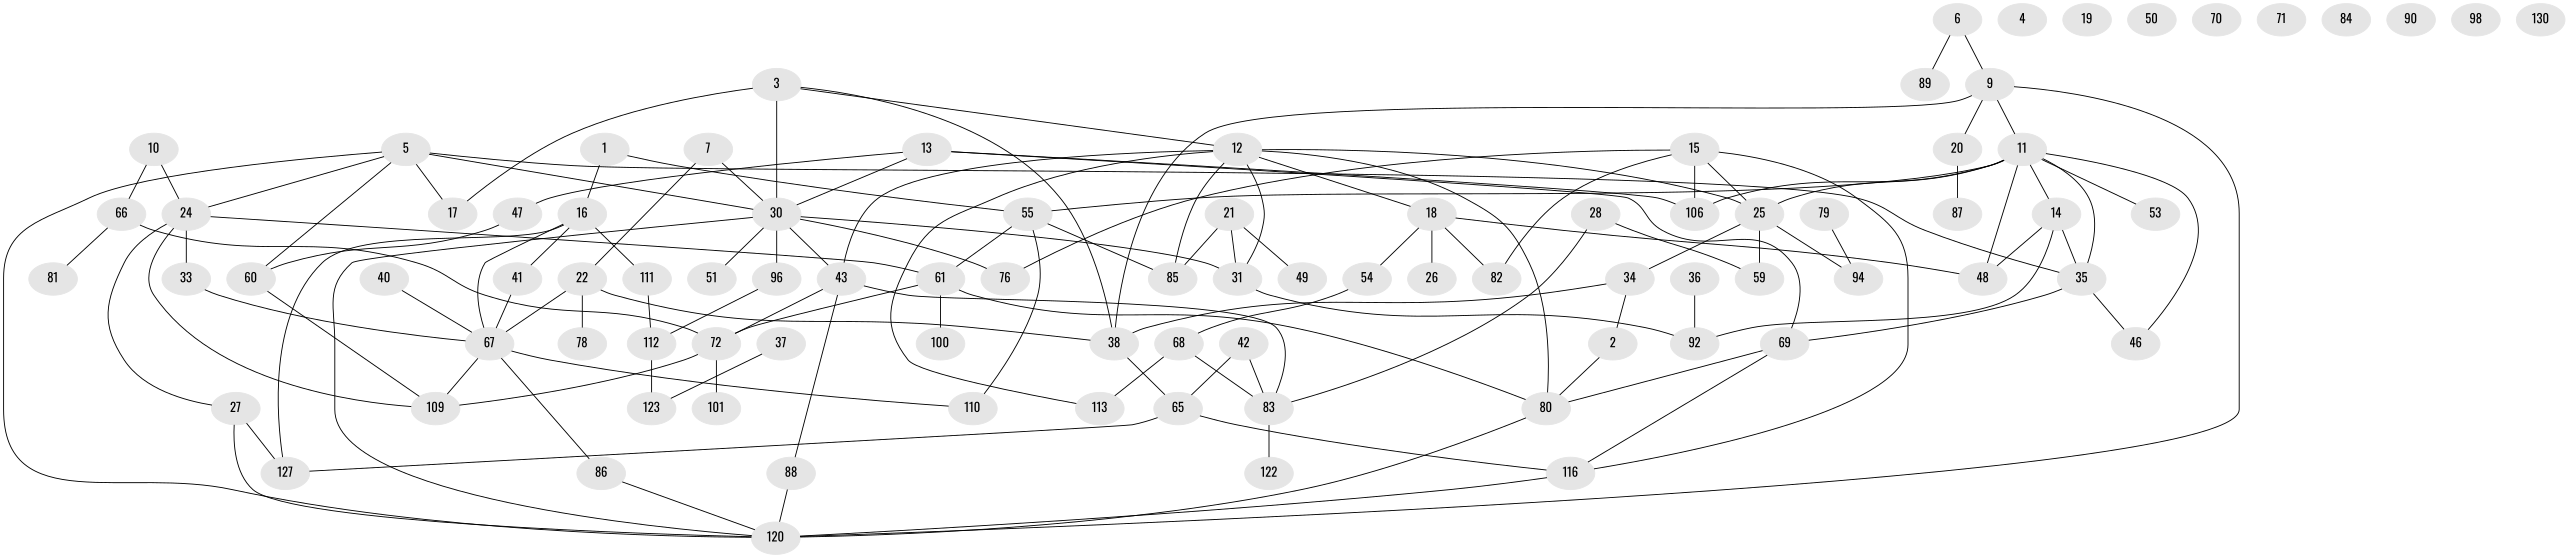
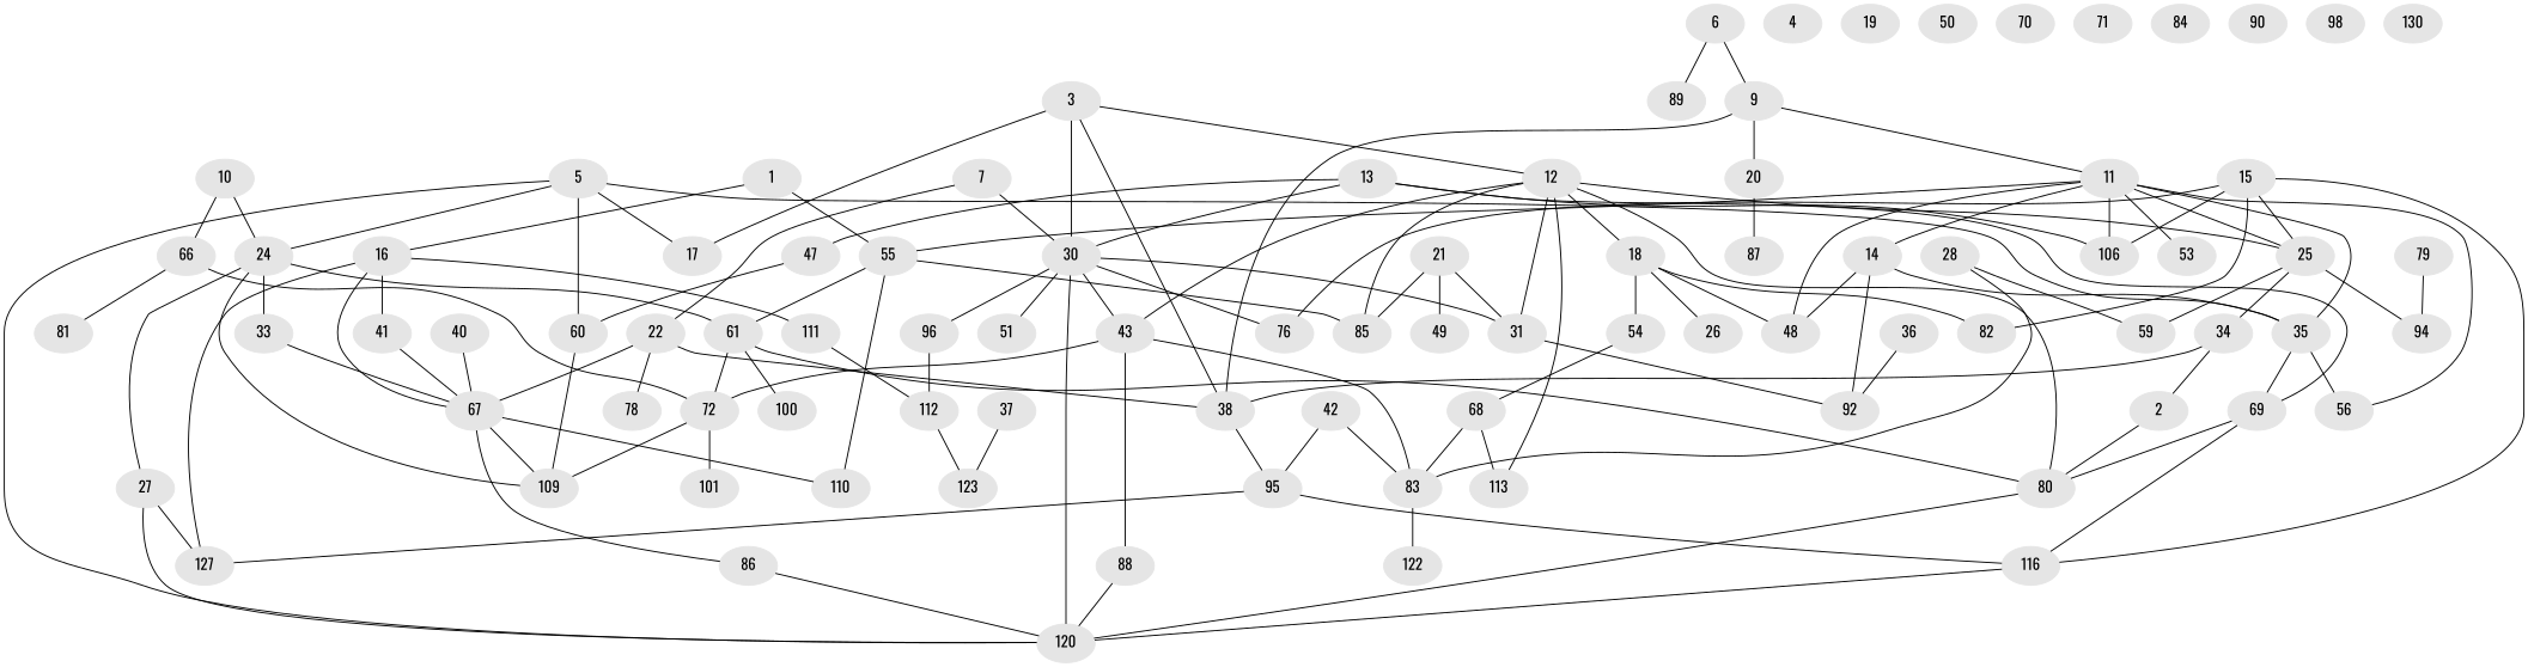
  graph {
    fontname=Oswald
    node [color=gray90 fontname=Oswald style=filled]
    edge [fontname=Oswald]
    16 [super="+23"]
    41 [super="+108"]
    67 [super="+97"]
    111
    127
    1
    55 [super="+104"]
    85 [super="+126"]
    61 [super="+62"]
    110
    2 [super="+57"]
    80 [super="+93"]
    120 [super="+121"]
    3 [super="+29"]
    12 [super="+58"]
    17
    30 [super="+63"]
    38 [super="+64"]
    25 [super="+45"]
    18 [super="+75"]
    31 [super="+107"]
    43 [super="+119"]
    113
    76
    51
    96
-   65
+   65 [label=95]
    4
    5 [super="+102"]
    24 [super="+39"]
    35 [super="+129"]
    60 [super="+114"]
    27 [super="+52"]
    33
    109
-   46
+   46 [label=56]
    69 [super="+117"]
    9 [super="+74"]
    11 [super="+128"]
    20 [super="+56"]
    6
    89
    22 [super="+44"]
    78
    7
    14 [super="+73"]
    48
    53
    106
    87
    10
    66 [super="+103"]
    72 [super="+95"]
    81
    92 [super="+99"]
    34 [super="+124"]
    59
    94
    82
    26
    54 [super="+125"]
    83 [super="+91"]
    88
    13 [super="+77"]
    47
    116
    15 [super="+32"]
    86
    112 [super="+118"]
    68 [super="+105"]
    19
    21
    49
    100
    28
    122
    36
    37
    123
    40
    42 [super="+115"]
    101
    50
    70
    71
    79
    84
    90
    98
    130
    16 -- 41
    16 -- 67
    16 -- 111
    16 -- 127
    41 -- 67
    67 -- 110
    67 -- 109
    67 -- 86
    111 -- 112
    1 -- 16
    1 -- 55
    55 -- 85
    55 -- 61
    55 -- 110
    61 -- 80
    61 -- 72
    61 -- 100
    2 -- 80
    80 -- 120
    3 -- 12
    3 -- 17 [weight=2]
    3 -- 30
    3 -- 38
    12 -- 85
    12 -- 80
    12 -- 25
    12 -- 18
    12 -- 31
    12 -- 43
    12 -- 113
    30 -- 120
    30 -- 31
    30 -- 43
    30 -- 76
    30 -- 51
    30 -- 96
    38 -- 65
    25 -- 34
    25 -- 59
    25 -- 94
    18 -- 48
    18 -- 82
    18 -- 26
    18 -- 54
    31 -- 92
    43 -- 72
    43 -- 83
    43 -- 88
    96 -- 112
    65 -- 127
    65 -- 116
    5 -- 120
    5 -- 17
-   5 -- 30
    5 -- 24
    5 -- 35
    5 -- 60
    24 -- 61
    24 -- 27
    24 -- 33
    24 -- 109
    35 -- 46
    35 -- 69
    60 -- 109
    27 -- 127
    27 -- 120
    33 -- 67
    69 -- 80
    69 -- 116
-   9 -- 120
    9 -- 38
    9 -- 11
    9 -- 20
    11 -- 55
    11 -- 25
    11 -- 35
    11 -- 46
    11 -- 14
    11 -- 48
    11 -- 53
    11 -- 106
    20 -- 87
    6 -- 9
    6 -- 89
    22 -- 67
    22 -- 38
    22 -- 78
    7 -- 30
    7 -- 22
    14 -- 35
    14 -- 48
    14 -- 92
    10 -- 24
    10 -- 66
    66 -- 72
    66 -- 81
    72 -- 109
    72 -- 101
    34 -- 2
    34 -- 38
    54 -- 68
    83 -- 122
    88 -- 120
    13 -- 30
    13 -- 69
    13 -- 106
    13 -- 47
    47 -- 60
    116 -- 120
    15 -- 25
    15 -- 76
    15 -- 106
    15 -- 82
    15 -- 116
    86 -- 120
    112 -- 123
    68 -- 113
    68 -- 83
    21 -- 85
    21 -- 31
    21 -- 49
    28 -- 59
    28 -- 83
    36 -- 92
    37 -- 123
    40 -- 67
    42 -- 65
    42 -- 83
    79 -- 94
  }
